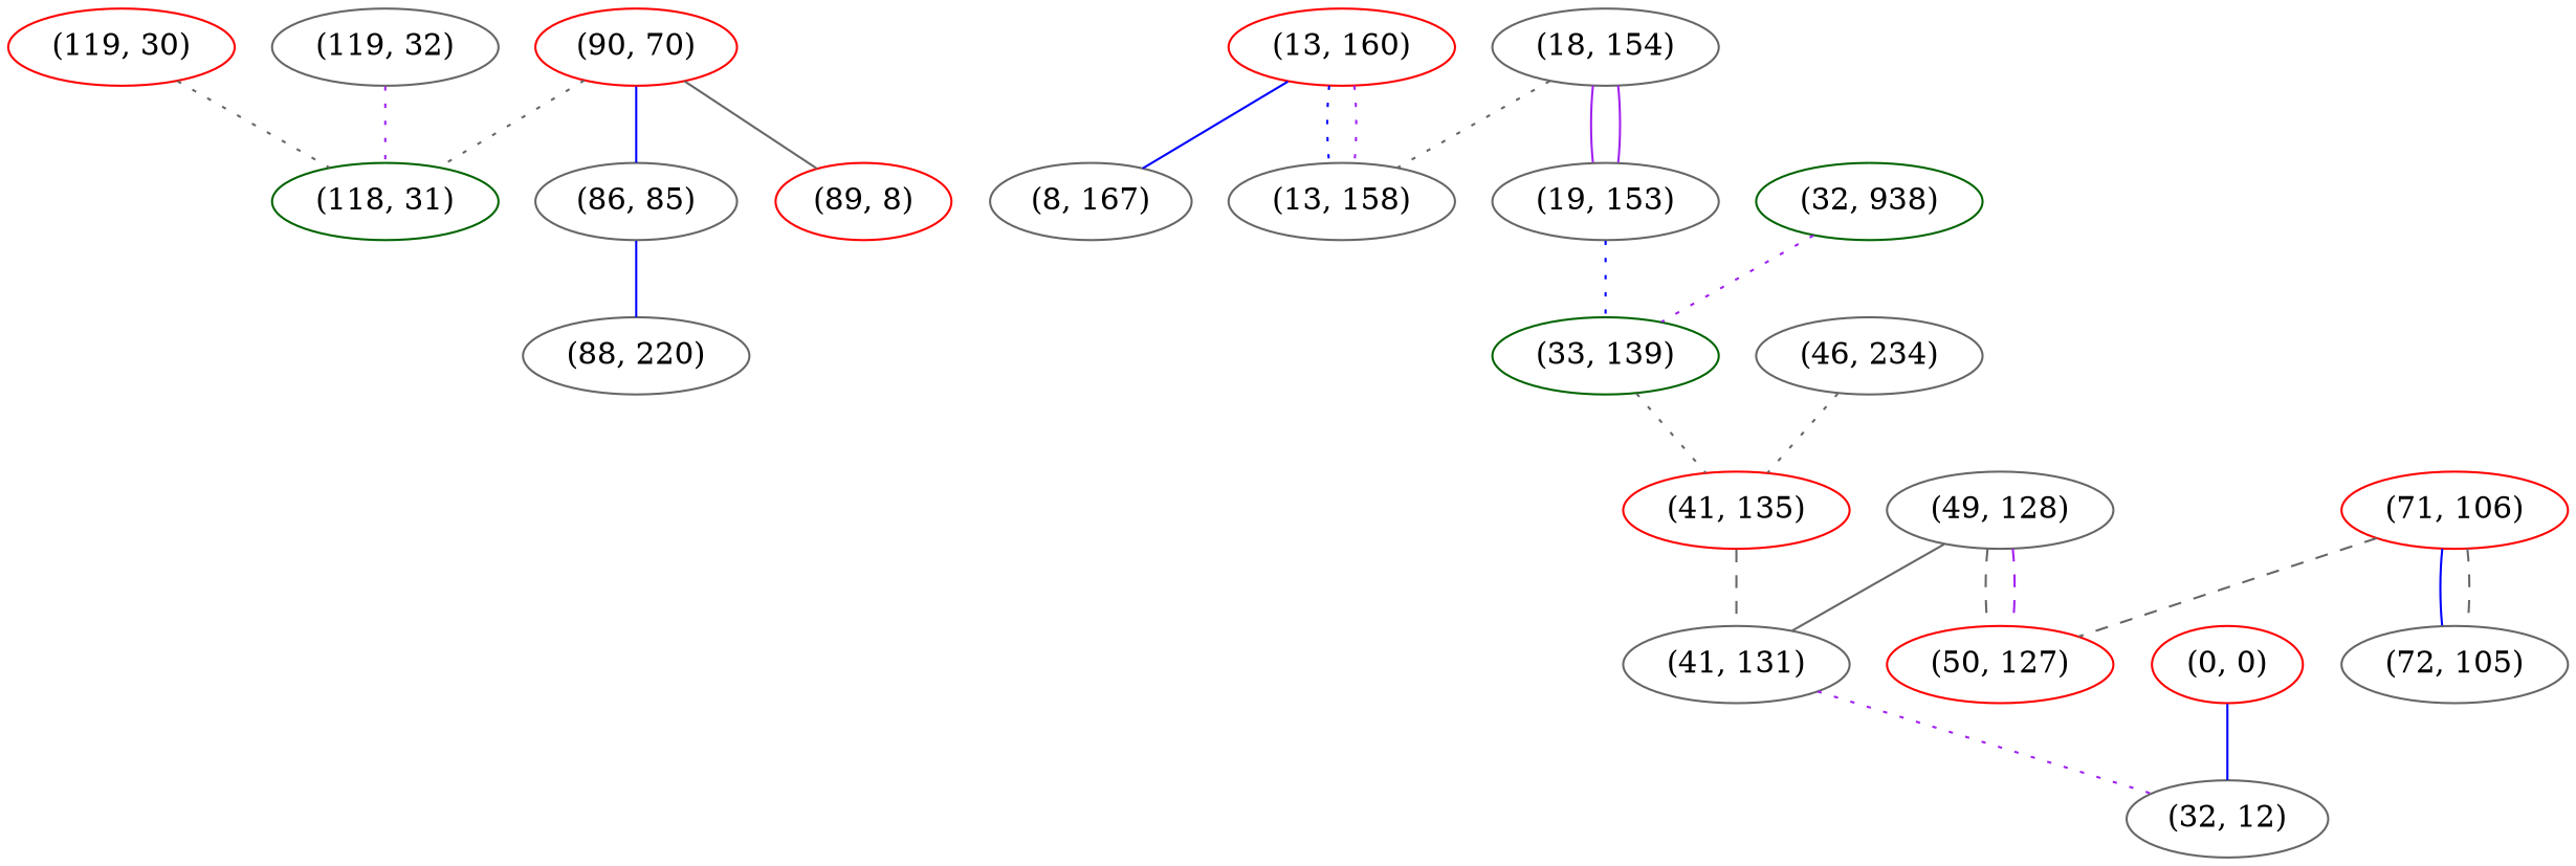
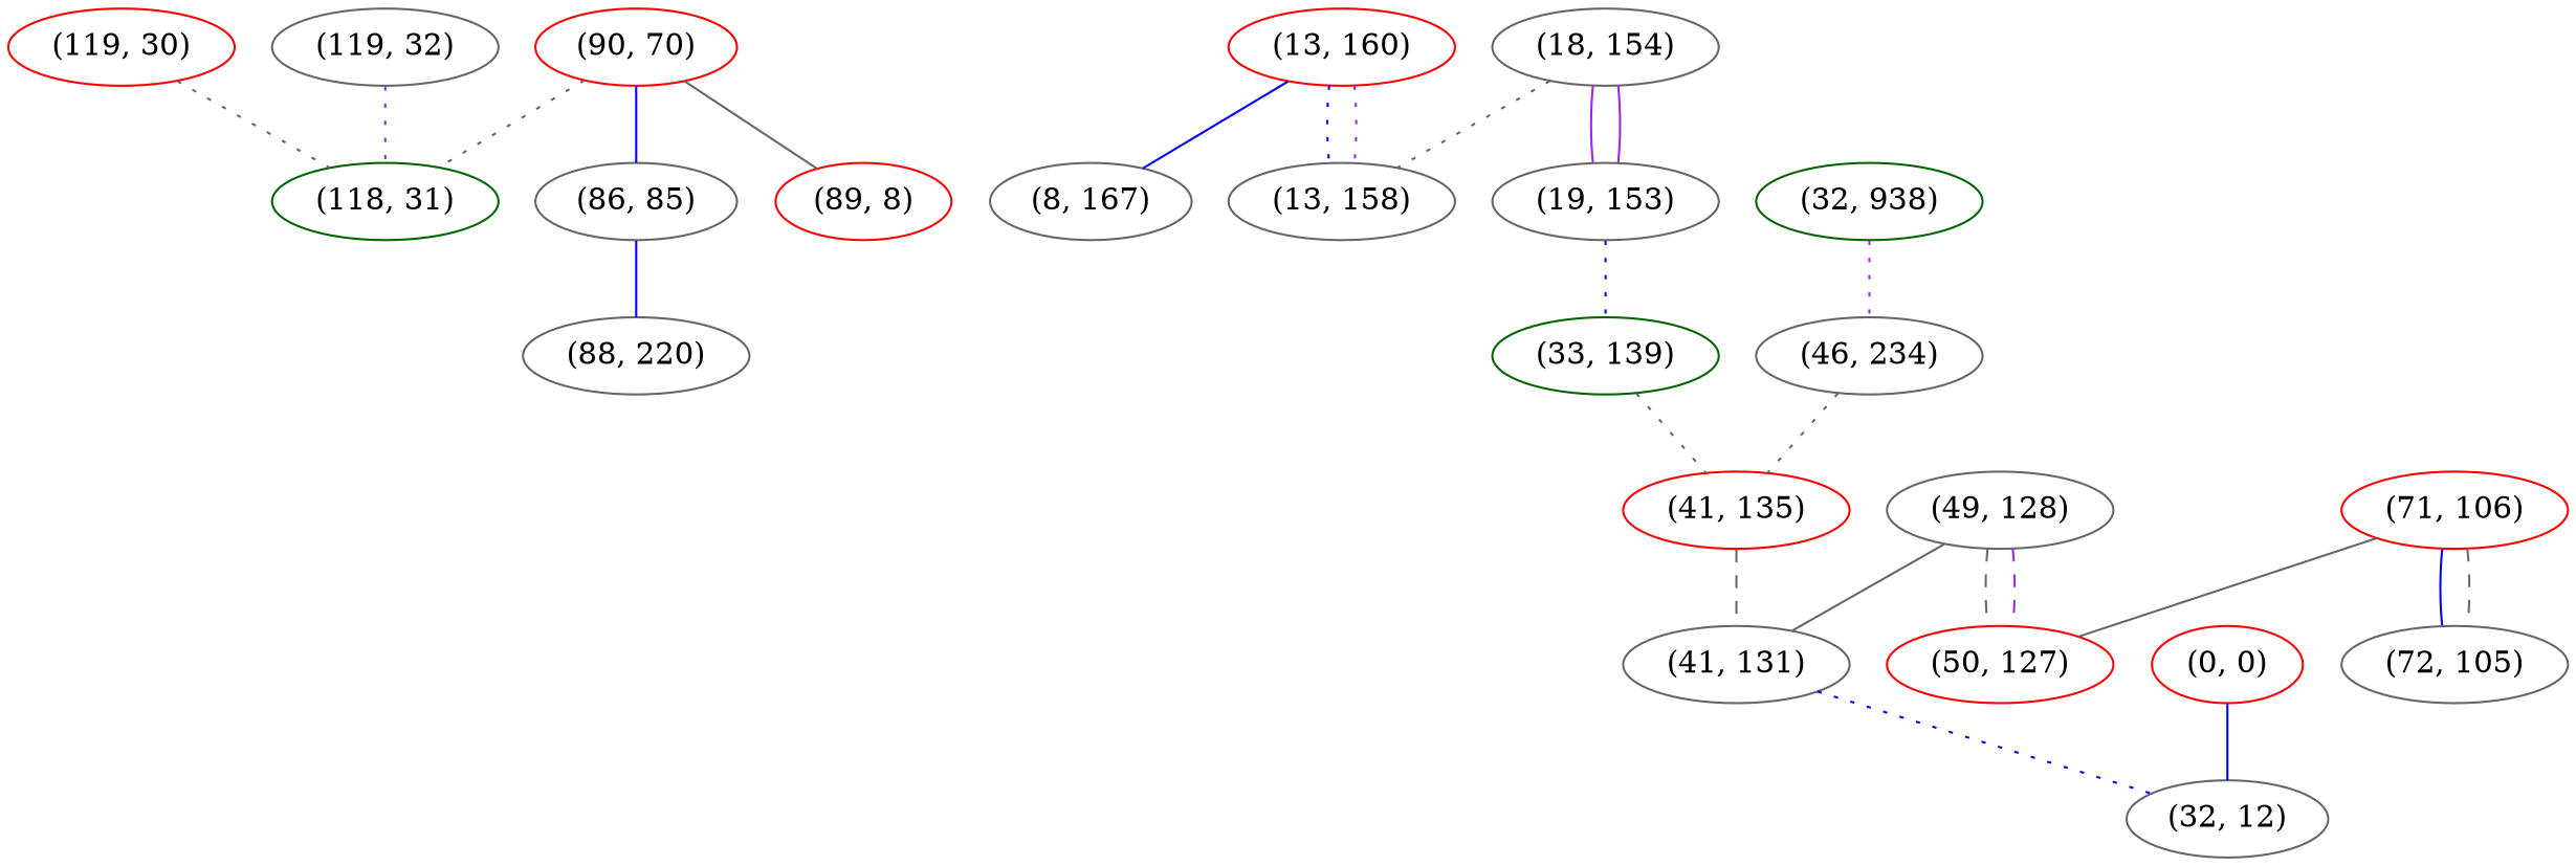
  graph {
    node [color=gray40]
    edge [color=gray40 style=dotted weight=1]
    "(119, 30)" [color=red]
    "(118, 31)" [color=darkgreen]
    "(50, 127)" [color=red]
    "(49, 128)"
    "(41, 131)"
    "(32, 12)"
    n7 [label="(13, 158)"]
    "(18, 154)"
    "(19, 153)"
    "(33, 139)" [color=darkgreen]
    "(0, 0)" [color=red]
    "(71, 106)" [color=red]
    "(72, 105)"
    "(90, 70)" [color=red]
    "(86, 85)"
    "(89, 8)" [color=red]
    "(88, 220)"
    "(13, 160)" [color=red]
    "(8, 167)"
    "(41, 135)" [color=red]
    "(119, 32)"
    n22 [color=darkgreen label="(32, 938)"]
    "(46, 234)"
    "(119, 30)" -- "(118, 31)"
    "(49, 128)" -- "(50, 127)" [style=dashed]
    "(49, 128)" -- "(50, 127)" [color=purple style=dashed]
    "(49, 128)" -- "(41, 131)" [style=solid]
-   "(41, 131)" -- "(32, 12)" [color=purple]
+   "(41, 131)" -- "(32, 12)" [color=blue]
    "(18, 154)" -- n7
    "(18, 154)" -- "(19, 153)" [color=purple style=solid]
    "(18, 154)" -- "(19, 153)" [color=purple style=solid]
    "(19, 153)" -- "(33, 139)" [color=blue]
    "(33, 139)" -- "(41, 135)"
    "(0, 0)" -- "(32, 12)" [color=blue style=solid weight=4]
-   "(71, 106)" -- "(50, 127)" [style=dashed]
+   "(71, 106)" -- "(50, 127)" [style=solid]
    "(71, 106)" -- "(72, 105)" [color=blue style=solid]
    "(71, 106)" -- "(72, 105)" [style=dashed]
    "(90, 70)" -- "(118, 31)"
    "(90, 70)" -- "(86, 85)" [color=blue style=solid]
    "(90, 70)" -- "(89, 8)" [style=solid]
    "(86, 85)" -- "(88, 220)" [color=blue style=solid]
    "(13, 160)" -- n7 [color=blue]
    "(13, 160)" -- n7 [color=purple]
    "(13, 160)" -- "(8, 167)" [color=blue style=solid]
    "(41, 135)" -- "(41, 131)" [style=dashed]
    "(119, 32)" -- "(118, 31)" [color=purple]
-   n22 -- "(33, 139)" [color=purple]
+   n22 -- "(46, 234)" [color=purple]
    "(46, 234)" -- "(41, 135)"
  }
